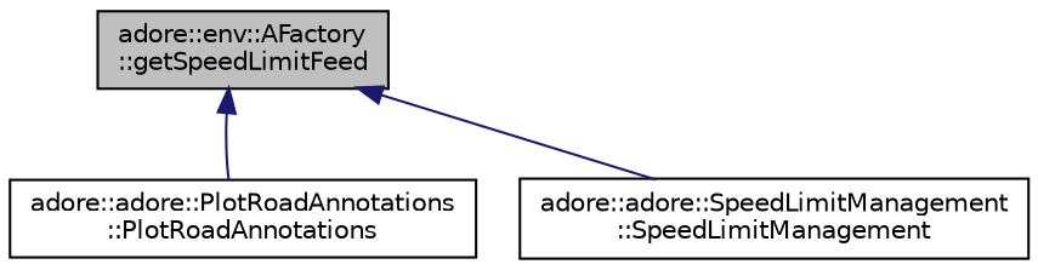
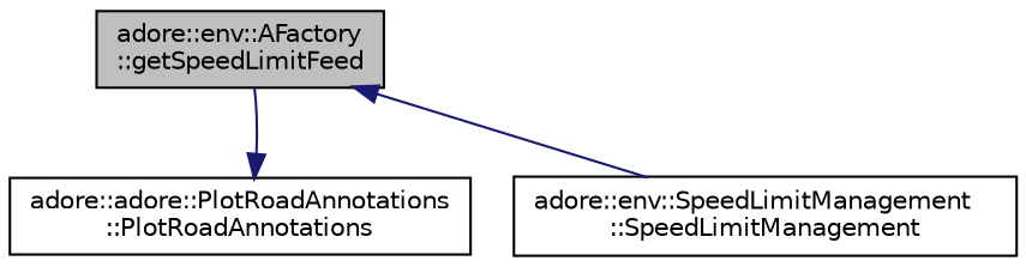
  digraph {
    rankdir=TB
    node [color=black fillcolor=white fontname=Helvetica fontsize=10 shape=record style=filled]
    edge [color=midnightblue dir=back fontname=Helvetica fontsize=10 labelfontname=Helvetica labelfontsize=10 style=solid]
    n1 [fillcolor=grey75 fontcolor=black height=0.2 label="adore::env::AFactory\l::getSpeedLimitFeed" width=0.4]
    n2 [height=0.2 label="adore::adore::PlotRoadAnnotations\l::PlotRoadAnnotations" width=0.4]
-   n3 [height=0.2 label="adore::adore::SpeedLimitManagement\l::SpeedLimitManagement" width=0.4]
-   n1 -> n2
+   n3 [height=0.2 label="adore::env::SpeedLimitManagement\l::SpeedLimitManagement" width=0.4]
+   n2 -> n1
    n1 -> n3
  }
